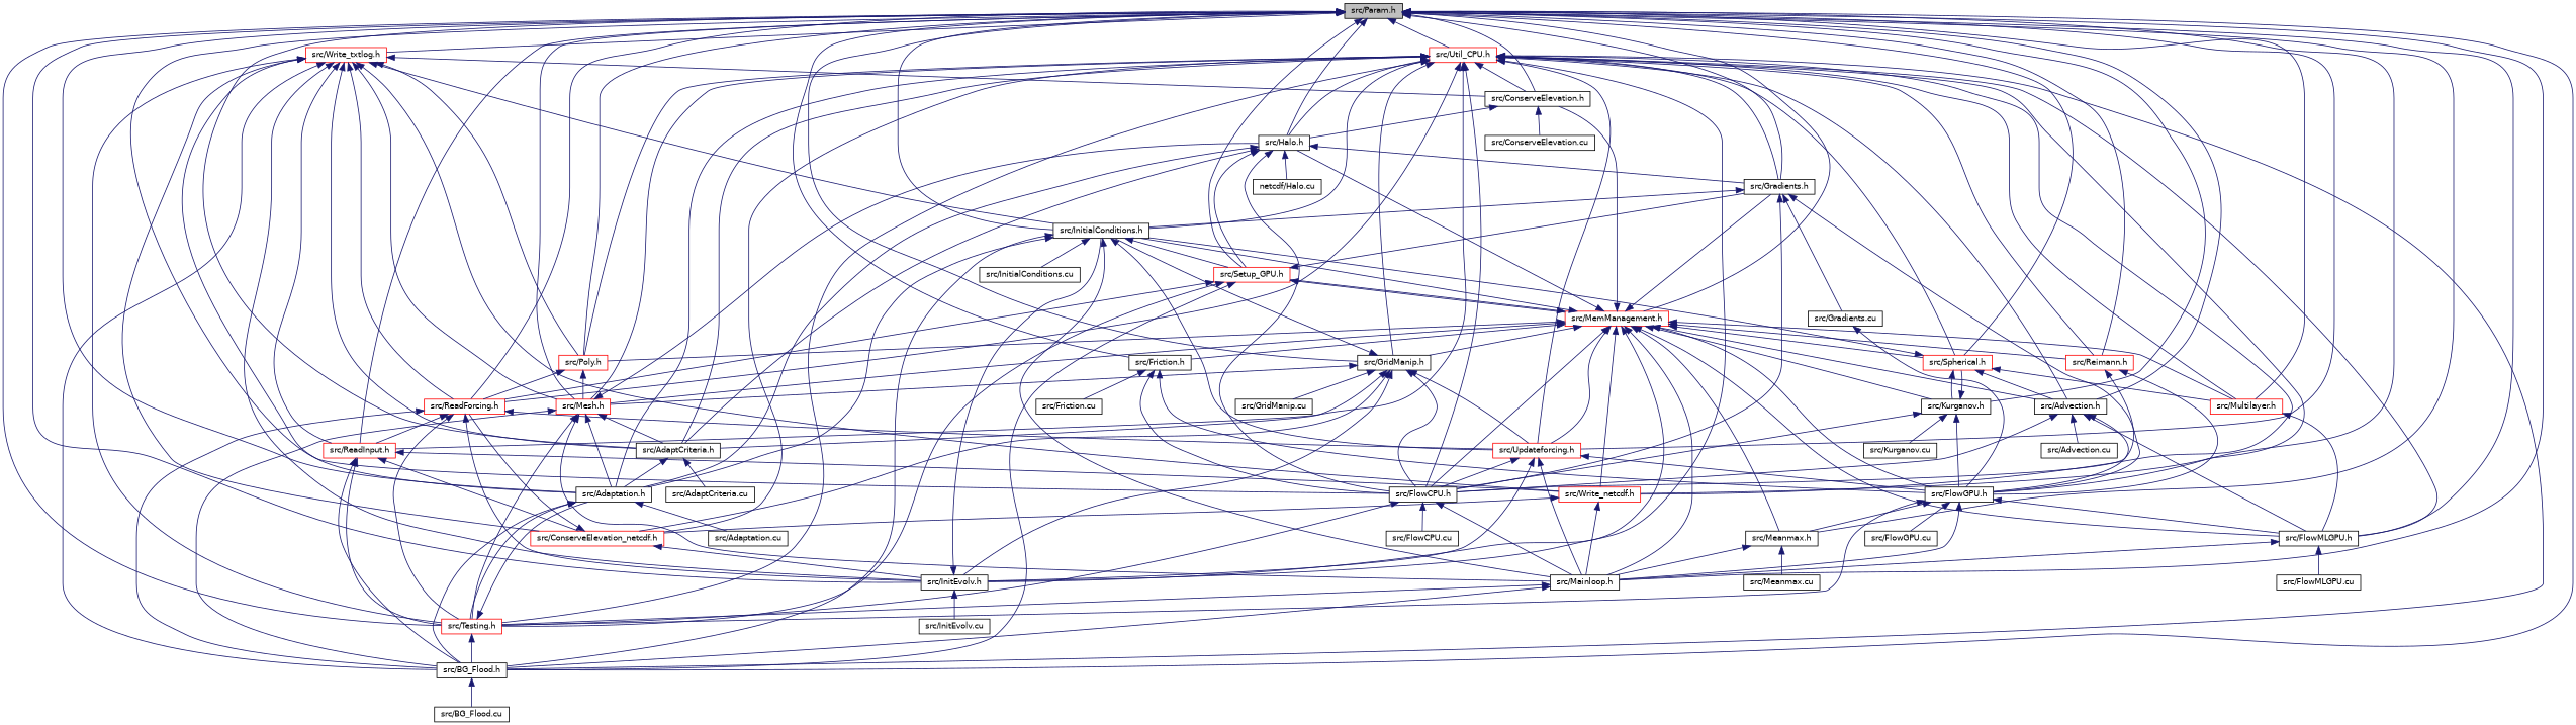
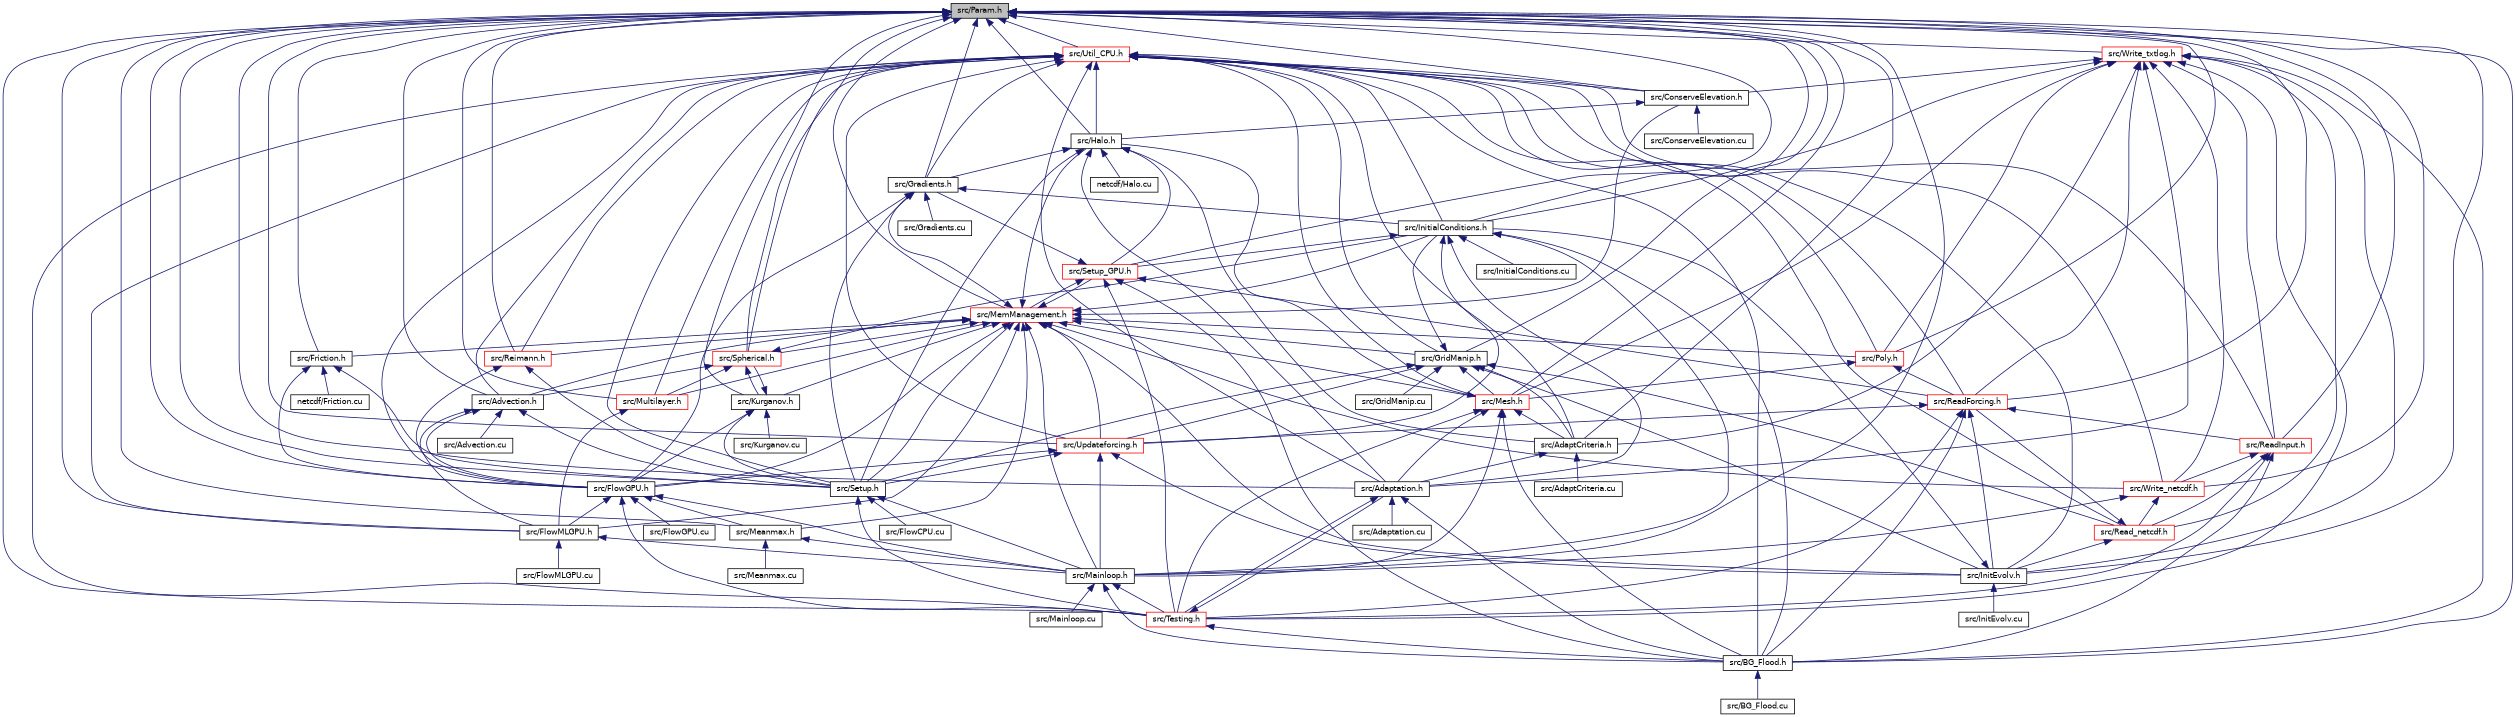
  digraph {
    node [color=black fillcolor=white fontname=Helvetica fontsize=10 shape=record style=filled]
    edge [color=midnightblue dir=back fontname=Helvetica fontsize=10 labelfontname=Helvetica labelfontsize=10 style=solid]
    n1 [fillcolor=grey75 fontcolor=black height=0.2 label="src/Param.h" width=0.4]
    n2 [height=0.2 label="src/Adaptation.h" width=0.4]
    n3 [height=0.2 label="src/BG_Flood.h" width=0.4]
    n4 [color=red height=0.2 label="src/Testing.h" width=0.4]
    n5 [height=0.2 label="src/AdaptCriteria.h" width=0.4]
    n6 [height=0.2 label="src/Advection.h" width=0.4]
-   n7 [height=0.2 label="src/FlowCPU.h" width=0.4]
+   n7 [height=0.2 label="src/Setup.h" width=0.4]
    n8 [height=0.2 label="src/Mainloop.h" width=0.4]
    n9 [height=0.2 label="src/FlowGPU.h" width=0.4]
    n10 [height=0.2 label="src/FlowMLGPU.h" width=0.4]
    n11 [height=0.2 label="src/Meanmax.h" width=0.4]
    n12 [height=0.2 label="src/ConserveElevation.h" width=0.4]
    n13 [height=0.2 label="src/Halo.h" width=0.4]
    n14 [height=0.2 label="src/Gradients.h" width=0.4]
    n15 [height=0.2 label="src/InitialConditions.h" width=0.4]
    n16 [color=red height=0.2 label="src/Setup_GPU.h" width=0.4]
    n17 [color=red height=0.2 label="src/MemManagement.h" width=0.4]
    n18 [height=0.2 label="src/Friction.h" width=0.4]
    n19 [height=0.2 label="src/GridManip.h" width=0.4]
    n20 [height=0.2 label="src/InitEvolv.h" width=0.4]
    n21 [color=red height=0.2 label="src/Mesh.h" width=0.4]
    n22 [color=red height=0.2 label="src/ReadForcing.h" width=0.4]
    n23 [color=red height=0.2 label="src/ReadInput.h" width=0.4]
    n24 [color=red height=0.2 label="src/Write_netcdf.h" width=0.4]
    n25 [color=red height=0.2 label="src/Updateforcing.h" width=0.4]
    n26 [height=0.2 label="src/Kurganov.h" width=0.4]
    n27 [color=red height=0.2 label="src/Spherical.h" width=0.4]
    n28 [color=red height=0.2 label="src/Multilayer.h" width=0.4]
    n29 [color=red height=0.2 label="src/Poly.h" width=0.4]
    n30 [color=red height=0.2 label="src/Reimann.h" width=0.4]
    n31 [color=red height=0.2 label="src/Util_CPU.h" width=0.4]
    n32 [color=red height=0.2 label="src/Write_txtlog.h" width=0.4]
    n33 [height=0.2 label="src/Adaptation.cu" width=0.4]
    n34 [height=0.2 label="src/BG_Flood.cu" width=0.4]
    n35 [height=0.2 label="src/AdaptCriteria.cu" width=0.4]
    n36 [height=0.2 label="src/Advection.cu" width=0.4]
    n37 [height=0.2 label="src/FlowCPU.cu" width=0.4]
+   n38 [height=0.2 label="src/Mainloop.cu" width=0.4]
    n39 [height=0.2 label="src/FlowGPU.cu" width=0.4]
    n40 [height=0.2 label="src/FlowMLGPU.cu" width=0.4]
    n41 [height=0.2 label="src/Meanmax.cu" width=0.4]
    n42 [height=0.2 label="src/ConserveElevation.cu" width=0.4]
    n43 [height=0.2 label="netcdf/Halo.cu" width=0.4]
    n44 [height=0.2 label="src/Gradients.cu" width=0.4]
    n45 [height=0.2 label="src/InitialConditions.cu" width=0.4]
-   n46 [height=0.2 label="src/Friction.cu" width=0.4]
+   n46 [height=0.2 label="netcdf/Friction.cu" width=0.4]
    n47 [height=0.2 label="src/GridManip.cu" width=0.4]
-   n48 [color=red height=0.2 label="src/ConserveElevation_netcdf.h" width=0.4]
+   n48 [color=red height=0.2 label="src/Read_netcdf.h" width=0.4]
    n49 [height=0.2 label="src/InitEvolv.cu" width=0.4]
    n50 [height=0.2 label="src/Kurganov.cu" width=0.4]
    n1 -> n2
    n1 -> n3
    n1 -> n4
    n1 -> n5
    n1 -> n6
    n1 -> n7
    n1 -> n8
-   n44 -> n9
+   n1 -> n9
    n1 -> n10
    n1 -> n11
    n1 -> n12
    n1 -> n13
    n1 -> n14
    n1 -> n15
    n1 -> n16
    n1 -> n17
    n1 -> n18
    n1 -> n19
    n1 -> n20
    n1 -> n21
    n1 -> n22
    n1 -> n23
    n1 -> n24
    n1 -> n25
    n1 -> n26
    n1 -> n27
    n1 -> n28
    n1 -> n29
    n1 -> n30
    n1 -> n31
    n1 -> n32
    n2 -> n3
    n2 -> n4
    n2 -> n33
    n3 -> n34
    n4 -> n2
    n4 -> n3
    n5 -> n2
    n5 -> n35
    n6 -> n7
    n6 -> n9
    n6 -> n10
    n6 -> n36
    n7 -> n4
    n7 -> n8
    n7 -> n37
    n8 -> n3
    n8 -> n4
+   n8 -> n38
    n9 -> n4
    n9 -> n8
    n9 -> n10
    n9 -> n11
    n9 -> n39
    n10 -> n8
    n10 -> n40
    n11 -> n8
    n11 -> n41
    n12 -> n13
    n12 -> n42
    n13 -> n2
    n13 -> n5
    n13 -> n7
    n13 -> n14
    n13 -> n16
    n13 -> n43
    n14 -> n7
    n14 -> n9
    n14 -> n15
    n14 -> n44
    n15 -> n2
    n15 -> n3
    n15 -> n8
    n15 -> n16
    n15 -> n25
    n15 -> n45
    n16 -> n3
    n16 -> n4
    n16 -> n14
    n16 -> n17
    n16 -> n22
    n17 -> n6
    n17 -> n7
    n17 -> n8
    n17 -> n9
    n17 -> n10
    n17 -> n11
    n17 -> n12
    n17 -> n13
    n17 -> n14
    n17 -> n15
    n17 -> n16
    n17 -> n18
    n17 -> n19
    n17 -> n20
    n17 -> n21
    n17 -> n24
    n17 -> n25
    n17 -> n26
    n17 -> n27
    n17 -> n28
    n17 -> n29
    n17 -> n30
    n18 -> n7
    n18 -> n9
    n18 -> n46
    n19 -> n5
    n19 -> n7
    n19 -> n15
    n19 -> n20
    n19 -> n21
    n19 -> n25
    n19 -> n47
    n19 -> n48
    n20 -> n15
    n20 -> n49
    n21 -> n2
    n21 -> n3
    n21 -> n4
    n21 -> n5
    n21 -> n8
    n21 -> n13
    n22 -> n3
    n22 -> n4
    n22 -> n20
    n22 -> n23
    n22 -> n25
    n23 -> n3
    n23 -> n4
    n23 -> n24
    n23 -> n48
    n24 -> n8
    n24 -> n48
    n25 -> n7
    n25 -> n8
    n25 -> n9
    n25 -> n20
    n26 -> n7
    n26 -> n9
    n26 -> n27
    n26 -> n50
    n27 -> n6
    n27 -> n15
    n27 -> n26
    n27 -> n28
    n28 -> n10
    n29 -> n21
    n29 -> n22
    n30 -> n7
    n30 -> n9
    n31 -> n2
    n31 -> n3
    n31 -> n4
    n31 -> n5
    n31 -> n6
    n31 -> n7
    n31 -> n9
    n31 -> n10
    n31 -> n12
    n31 -> n13
    n31 -> n14
    n31 -> n15
    n31 -> n19
    n31 -> n20
    n31 -> n21
    n31 -> n22
    n31 -> n23
    n31 -> n24
    n31 -> n25
    n31 -> n27
    n31 -> n28
    n31 -> n29
    n31 -> n30
    n31 -> n48
    n32 -> n2
    n32 -> n3
    n32 -> n4
    n32 -> n5
    n32 -> n12
    n32 -> n15
    n32 -> n20
    n32 -> n21
    n32 -> n22
    n32 -> n23
    n32 -> n24
    n32 -> n29
    n32 -> n48
    n48 -> n20
    n48 -> n22
  }
